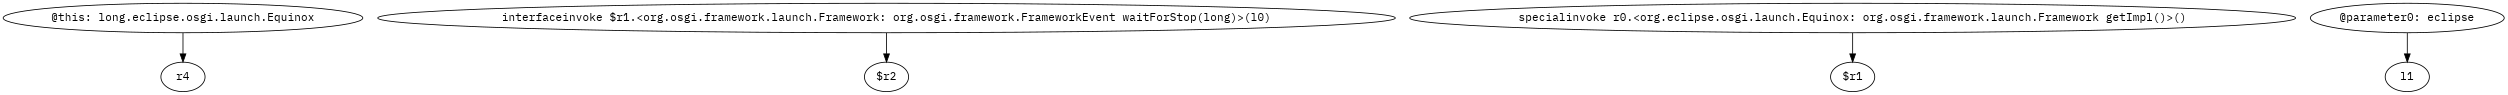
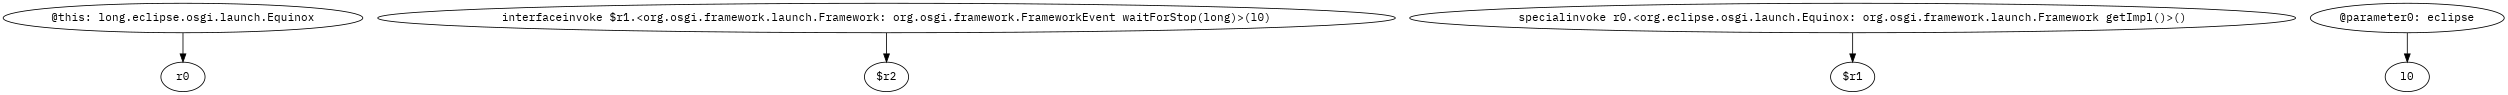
  digraph {
    fontname="IBM Plex Mono"
    node [fontname="IBM Plex Mono"]
    edge [fontname="IBM Plex Mono"]
    n1 [label="@this: long.eclipse.osgi.launch.Equinox"]
-   n2 [label=r4]
+   n2 [label=r0]
    n3 [label="interfaceinvoke $r1.<org.osgi.framework.launch.Framework: org.osgi.framework.FrameworkEvent waitForStop(long)>(l0)"]
    n4 [label="$r2"]
    n5 [label="specialinvoke r0.<org.eclipse.osgi.launch.Equinox: org.osgi.framework.launch.Framework getImpl()>()"]
    n6 [label="$r1"]
    n7 [label="@parameter0: eclipse"]
-   n8 [label=l1]
+   n8 [label=l0]
    n1 -> n2
    n3 -> n4
    n5 -> n6
    n7 -> n8
  }
